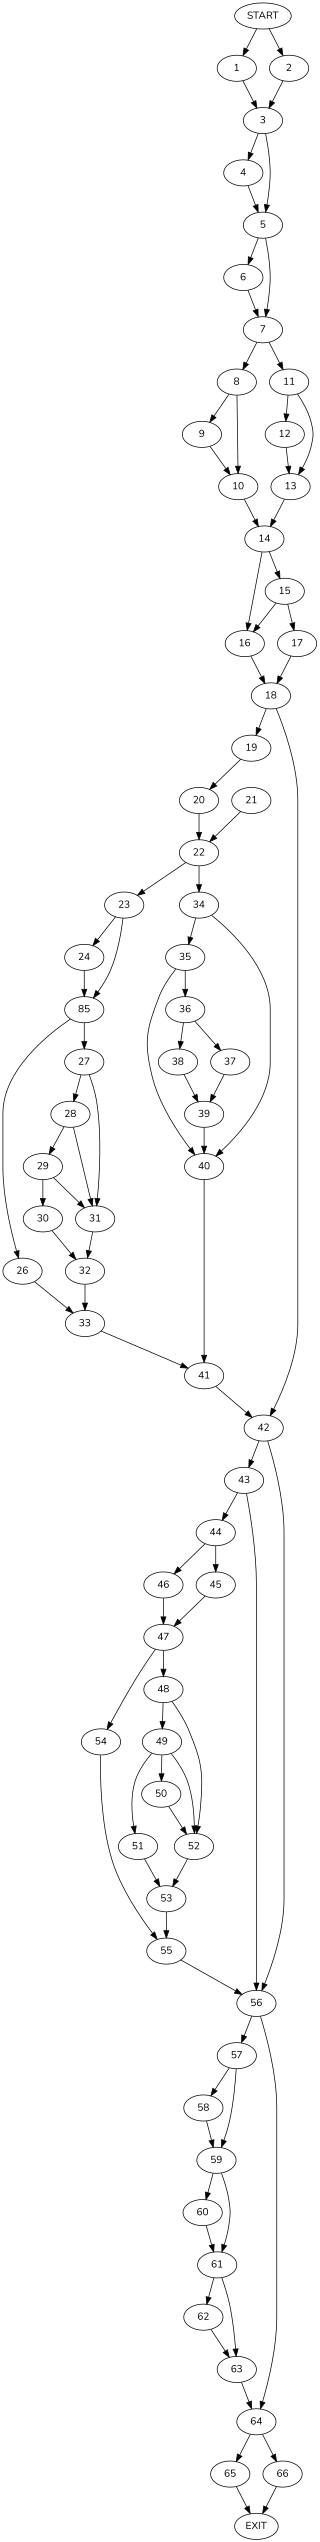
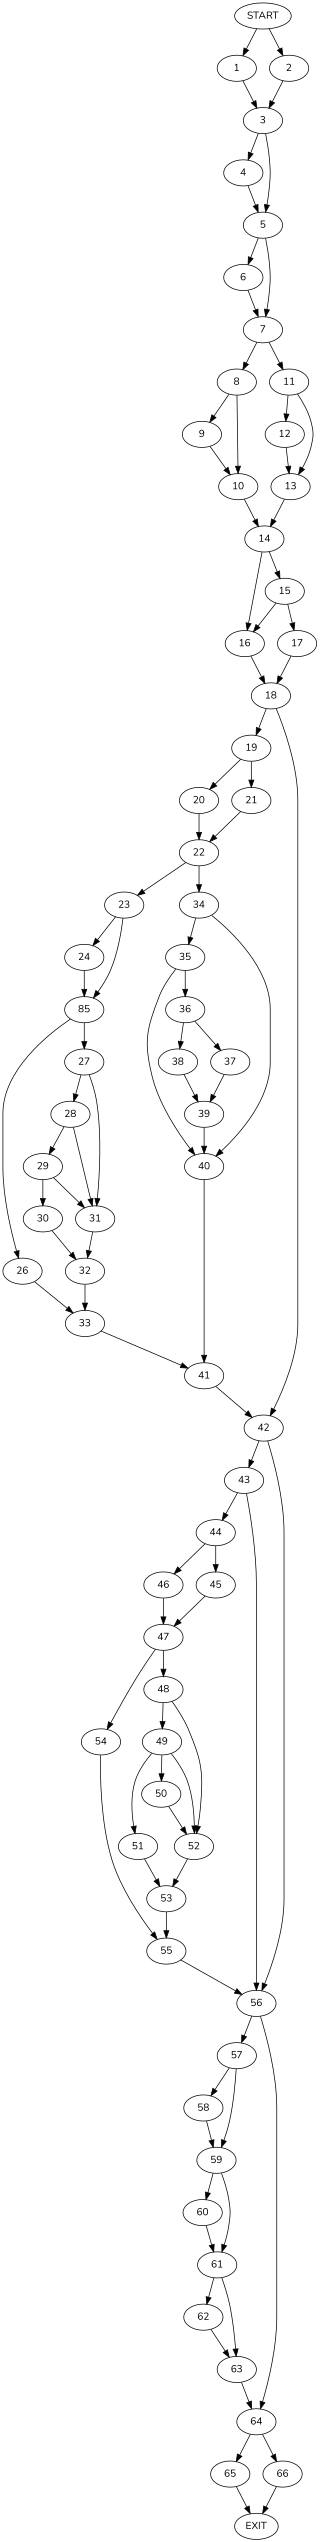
  digraph {
    fontname=Nunito
    node [fontname=Nunito]
    edge [fontname=Nunito]
    n1 [label=START]
    1
    2
    3
    4
    5
    6
    7
    8
    11
    9
    10
    12
    13
    14
    15
    16
    17
    18
    19
    42
    20
    21
    43
    56
    22
    23
    34
    24
    n30 [label=85]
    35
    40
    26
    27
    33
    28
    31
    41
    29
    32
    30
    36
    37
    38
    39
    44
    57
    64
    45
    46
    47
    48
    54
    49
    52
    55
    50
    51
    53
    58
    59
    65
    66
    60
    61
    62
    63
    n68 [label=EXIT]
    n1 -> 1
    n1 -> 2
    1 -> 3
    2 -> 3
    3 -> 4
    3 -> 5
    4 -> 5
    5 -> 6
    5 -> 7
    6 -> 7
    7 -> 8
    7 -> 11
    8 -> 9
    8 -> 10
    11 -> 12
    11 -> 13
    9 -> 10
    10 -> 14
    12 -> 13
    13 -> 14
    14 -> 15
    14 -> 16
    15 -> 16
    15 -> 17
    16 -> 18
    17 -> 18
    18 -> 19
    18 -> 42
    19 -> 20
+   19 -> 21
    42 -> 43
    42 -> 56
    20 -> 22
    21 -> 22
    43 -> 56
    43 -> 44
    56 -> 57
    56 -> 64
    22 -> 23
    22 -> 34
    23 -> 24
    23 -> n30
    34 -> 35
    34 -> 40
    24 -> n30
    n30 -> 26
    n30 -> 27
    35 -> 40
    35 -> 36
    40 -> 41
    26 -> 33
    27 -> 28
    27 -> 31
    33 -> 41
    28 -> 31
    28 -> 29
    31 -> 32
    41 -> 42
    29 -> 31
    29 -> 30
    32 -> 33
    30 -> 32
    36 -> 37
    36 -> 38
    37 -> 39
    38 -> 39
    39 -> 40
    44 -> 45
    44 -> 46
    57 -> 58
    57 -> 59
    64 -> 65
    64 -> 66
    45 -> 47
    46 -> 47
    47 -> 48
    47 -> 54
    48 -> 49
    48 -> 52
    54 -> 55
    49 -> 52
    49 -> 50
    49 -> 51
    52 -> 53
    55 -> 56
    50 -> 52
    51 -> 53
    53 -> 55
    58 -> 59
    59 -> 60
    59 -> 61
    65 -> n68
    66 -> n68
    60 -> 61
    61 -> 62
    61 -> 63
    62 -> 63
    63 -> 64
  }
